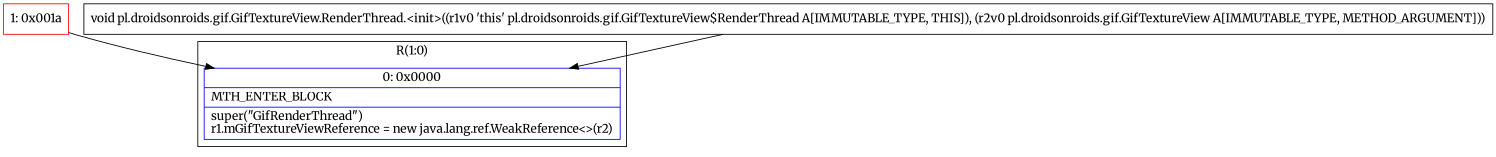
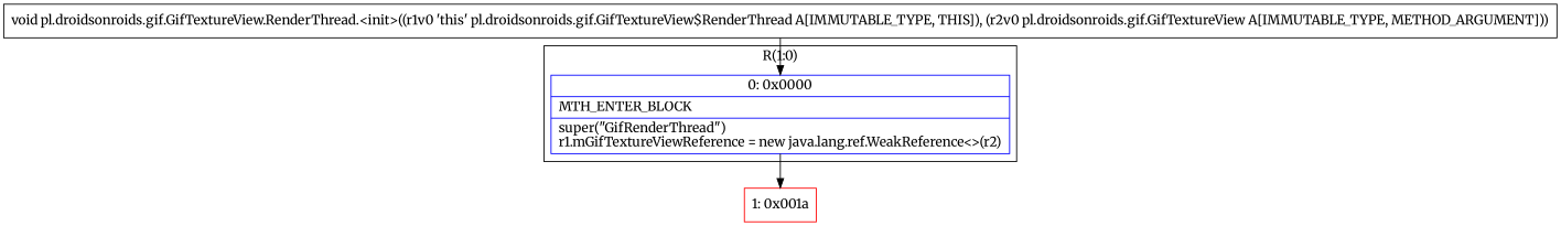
  digraph {
    fontname=Merriweather
    node [shape=record fontname=Merriweather]
    edge [fontname=Merriweather]
    n1 [color=blue label="{0\:\ 0x0000|MTH_ENTER_BLOCK\l|super(\"GifRenderThread\")\lr1.mGifTextureViewReference = new java.lang.ref.WeakReference\<\>(r2)\l}"]
    n2 [color=red label="{1\:\ 0x001a}"]
    n3 [label="{void pl.droidsonroids.gif.GifTextureView.RenderThread.\<init\>((r1v0 'this' pl.droidsonroids.gif.GifTextureView$RenderThread A[IMMUTABLE_TYPE, THIS]), (r2v0 pl.droidsonroids.gif.GifTextureView A[IMMUTABLE_TYPE, METHOD_ARGUMENT])) }"]
    subgraph cluster_1 {
      label="R(1:0)"
      n1
    }
-   n2 -> n1
+   n1 -> n2
    n3 -> n1
  }
